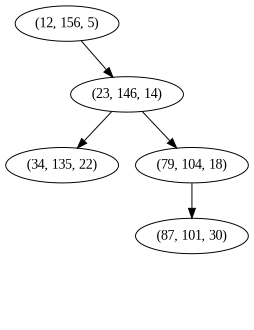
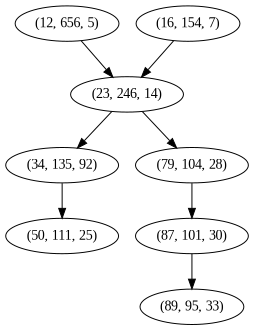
  digraph {
    fontname="Liberation Serif"
    node [fontname="Liberation Serif"]
    edge [fontname="Liberation Serif"]
-   "(12, 156, 5)"
-   "(23, 146, 14)"
-   "(34, 135, 22)"
-   "(79, 104, 28)" [label="(79, 104, 18)"]
+   "(12, 156, 5)" [label="(12, 656, 5)"]
+   "(23, 146, 14)" [label="(23, 246, 14)"]
+   "(16, 154, 7)"
+   "(34, 135, 22)" [label="(34, 135, 92)"]
+   "(79, 104, 28)"
+   "(50, 111, 25)"
    n7 [label="(87, 101, 30)"]
+   "(89, 95, 33)"
    "(12, 156, 5)" -> "(23, 146, 14)"
    "(23, 146, 14)" -> "(34, 135, 22)"
    "(23, 146, 14)" -> "(79, 104, 28)"
+   "(16, 154, 7)" -> "(23, 146, 14)"
+   "(34, 135, 22)" -> "(50, 111, 25)"
    "(79, 104, 28)" -> n7
+   n7 -> "(89, 95, 33)"
  }
